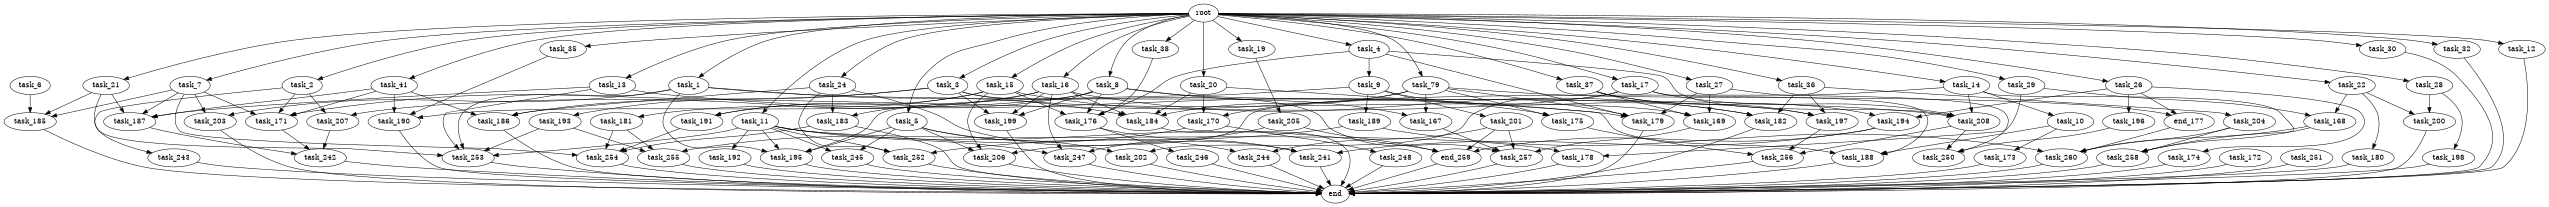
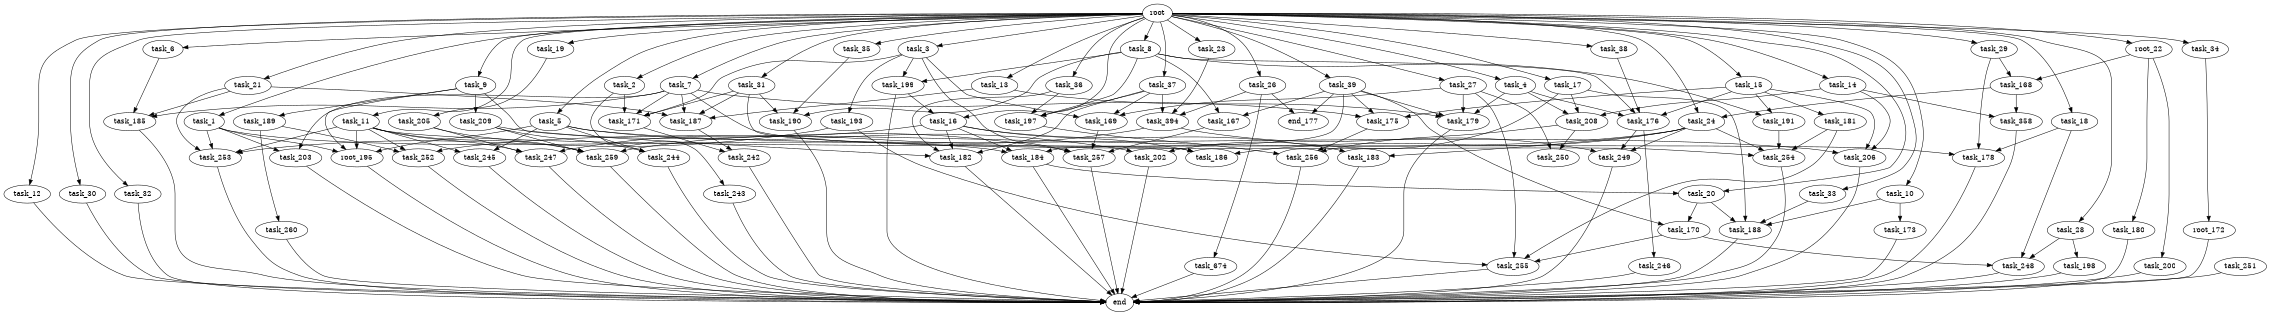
  digraph {
    root
    task_1
    task_2
    task_3
    task_4
    task_5
    task_6
    task_7
    task_8
    task_9
    task_10
    task_11
    task_12
    task_13
    task_14
    task_15
    task_16
    task_17
+   task_18
    task_19
    task_20
    task_21
-   task_22
+   task_22 [label=root_22]
+   task_23
    task_24
    task_26
    task_27
    task_28
    task_29
    task_30
-   task_31 [label=task_41]
+   task_31
    task_32
+   task_33
+   task_34
    task_35
    task_36
    task_37
    task_38
-   task_39 [label=task_79]
+   task_39
    task_184
-   task_195
+   task_195 [label=root_195]
    task_203
    task_208
    task_253
    task_171
-   task_207
    task_243
    task_169
    task_193
    task_199
    task_257
    task_176
    task_179
    task_202
    task_206
    task_244
    task_245
    task_185
    task_175
    task_187
    task_254
    task_167
    task_190
    task_191
    task_197
    task_182
    task_189
-   task_201
+   task_201 [label=task_209]
    task_173
    task_188
    task_178
-   task_192
    task_247
    task_252
-   task_259 [label=end_259]
+   task_259
    end
-   task_258
+   task_258 [label=task_358]
    task_181
    task_183
    task_186
    task_248
    task_205
    task_170
    task_168
    task_180
    task_200
-   task_194
-   task_249 [label=task_241]
-   task_196
-   task_174
+   task_194 [label=task_394]
+   task_249
+   task_174 [label=task_674]
    n91 [label=end_177]
    task_250
    task_255
    task_198
-   task_172
-   task_204
+   task_172 [label=root_172]
    task_256
    task_242
    task_246
    task_260
    task_251
    root -> task_1
    root -> task_2
    root -> task_3
    root -> task_4
    root -> task_5
+   root -> task_6
    root -> task_7
    root -> task_8
-   task_4 -> task_9
-   task_14 -> task_10
+   root -> task_9
+   root -> task_10
    root -> task_11
    root -> task_12
    root -> task_13
    root -> task_14
    root -> task_15
    root -> task_16
    root -> task_17
+   root -> task_18
    root -> task_19
    root -> task_20
    root -> task_21
    root -> task_22
+   root -> task_23
    root -> task_24
    root -> task_26
    root -> task_27
    root -> task_28
    root -> task_29
    root -> task_30
    root -> task_31
    root -> task_32
+   root -> task_33
+   root -> task_34
    root -> task_35
    root -> task_36
    root -> task_37
    root -> task_38
    root -> task_39
    task_1 -> task_184
    task_1 -> task_195
    task_1 -> task_203
-   task_1 -> task_208
    task_1 -> task_253
    task_2 -> task_171
-   task_2 -> task_207
    task_2 -> task_243
    task_3 -> task_171
    task_3 -> task_169
    task_3 -> task_193
    task_3 -> task_199
    task_3 -> task_257
    task_4 -> task_208
    task_4 -> task_176
    task_4 -> task_179
    task_5 -> task_195
    task_5 -> task_202
    task_5 -> task_206
    task_5 -> task_244
    task_5 -> task_245
    task_6 -> task_185
    task_7 -> task_203
    task_7 -> task_171
    task_7 -> task_185
+   task_7 -> task_175
    task_7 -> task_187
    task_7 -> task_254
    task_8 -> task_199
    task_8 -> task_176
    task_8 -> task_167
    task_8 -> task_190
    task_8 -> task_191
    task_8 -> task_197
    task_9 -> task_195
    task_9 -> task_182
    task_9 -> task_189
    task_9 -> task_201
    task_10 -> task_173
    task_10 -> task_188
    task_11 -> task_195
    task_11 -> task_253
    task_11 -> task_245
    task_11 -> task_178
-   task_11 -> task_192
    task_11 -> task_247
    task_11 -> task_252
    task_11 -> task_259
    task_12 -> end
-   task_13 -> task_253
    task_13 -> task_179
    task_13 -> task_187
    task_14 -> task_208
    task_14 -> task_206
    task_14 -> task_258
    task_15 -> task_176
    task_15 -> task_206
    task_15 -> task_175
    task_15 -> task_191
    task_15 -> task_181
    task_16 -> task_184
-   task_16 -> task_199
+   task_199 -> task_16
    task_16 -> task_182
    task_16 -> task_247
    task_16 -> task_183
    task_16 -> task_186
    task_17 -> task_208
-   task_17 -> task_207
    task_17 -> task_202
    task_17 -> task_188
+   task_18 -> task_178
+   task_18 -> task_248
    task_19 -> task_205
-   task_20 -> task_184
+   task_184 -> task_20
    task_20 -> task_188
    task_20 -> task_170
    task_21 -> task_253
    task_21 -> task_185
    task_21 -> task_187
    task_22 -> task_168
    task_22 -> task_180
    task_22 -> task_200
-   task_183 -> task_254
+   task_23 -> task_194
+   task_24 -> task_254
    task_24 -> task_252
    task_24 -> task_183
    task_24 -> task_186
    task_24 -> task_249
    task_26 -> task_194
-   task_26 -> task_196
    task_26 -> task_174
    task_26 -> n91
    task_27 -> task_169
    task_27 -> task_179
    task_27 -> task_250
-   task_28 -> task_200
+   task_27 -> task_255
+   task_28 -> task_248
    task_28 -> task_198
    task_29 -> task_178
    task_29 -> task_168
    task_30 -> end
    task_31 -> task_171
    task_31 -> task_187
    task_31 -> task_190
    task_31 -> task_186
    task_32 -> end
+   task_33 -> task_188
+   task_34 -> task_172
    task_35 -> task_190
    task_36 -> task_197
    task_36 -> task_182
-   task_36 -> task_204
    task_37 -> task_169
    task_37 -> task_197
+   task_37 -> task_182
    task_37 -> task_194
    task_38 -> task_176
    task_39 -> task_184
    task_39 -> task_179
    task_39 -> task_175
    task_39 -> task_167
    task_39 -> task_170
    task_39 -> n91
    task_184 -> end
    task_195 -> end
    task_203 -> end
    task_208 -> task_250
    task_208 -> task_256
    task_253 -> end
    task_171 -> task_242
-   task_207 -> task_242
    task_243 -> end
    task_169 -> task_257
    task_193 -> task_253
    task_193 -> task_255
    task_199 -> end
    task_257 -> end
    task_176 -> task_249
    task_176 -> task_246
    task_179 -> end
    task_202 -> end
    task_206 -> end
    task_244 -> end
    task_245 -> end
    task_185 -> end
    task_175 -> task_256
    task_187 -> task_242
    task_254 -> end
    task_167 -> task_257
    task_190 -> end
    task_191 -> task_254
    task_197 -> task_256
    task_182 -> end
    task_189 -> task_252
    task_189 -> task_260
    task_201 -> task_257
    task_201 -> task_244
    task_201 -> task_259
    task_173 -> end
    task_188 -> end
    task_178 -> end
-   task_192 -> end
    task_247 -> end
    task_252 -> end
    task_259 -> end
    task_258 -> end
    task_181 -> task_254
    task_181 -> task_255
    task_183 -> end
-   task_186 -> end
    task_248 -> end
    task_205 -> task_247
    task_205 -> task_259
    task_170 -> task_248
    task_170 -> task_255
    task_168 -> task_258
-   task_168 -> task_260
+   task_168 -> task_24
    task_180 -> end
    task_200 -> end
    task_194 -> task_259
    task_194 -> task_249
    task_249 -> end
-   task_196 -> task_250
    task_174 -> end
-   n91 -> task_260
    task_255 -> end
    task_198 -> end
    task_172 -> end
-   task_204 -> task_258
-   task_204 -> task_260
    task_256 -> end
    task_242 -> end
    task_246 -> end
    task_260 -> end
    task_251 -> end
  }
